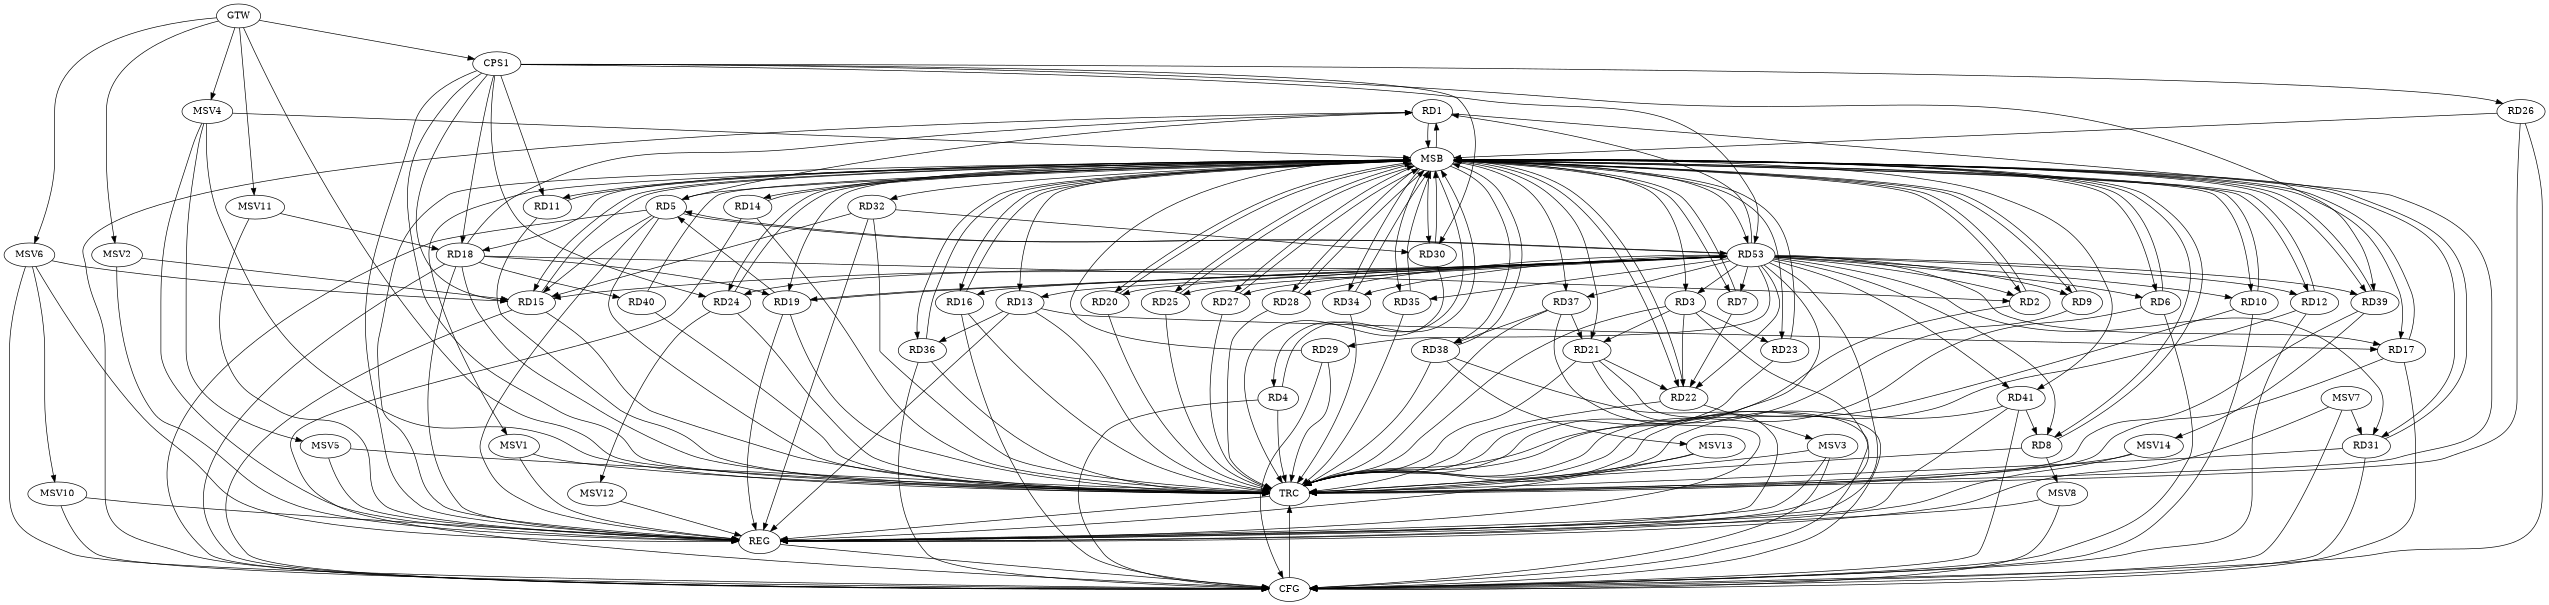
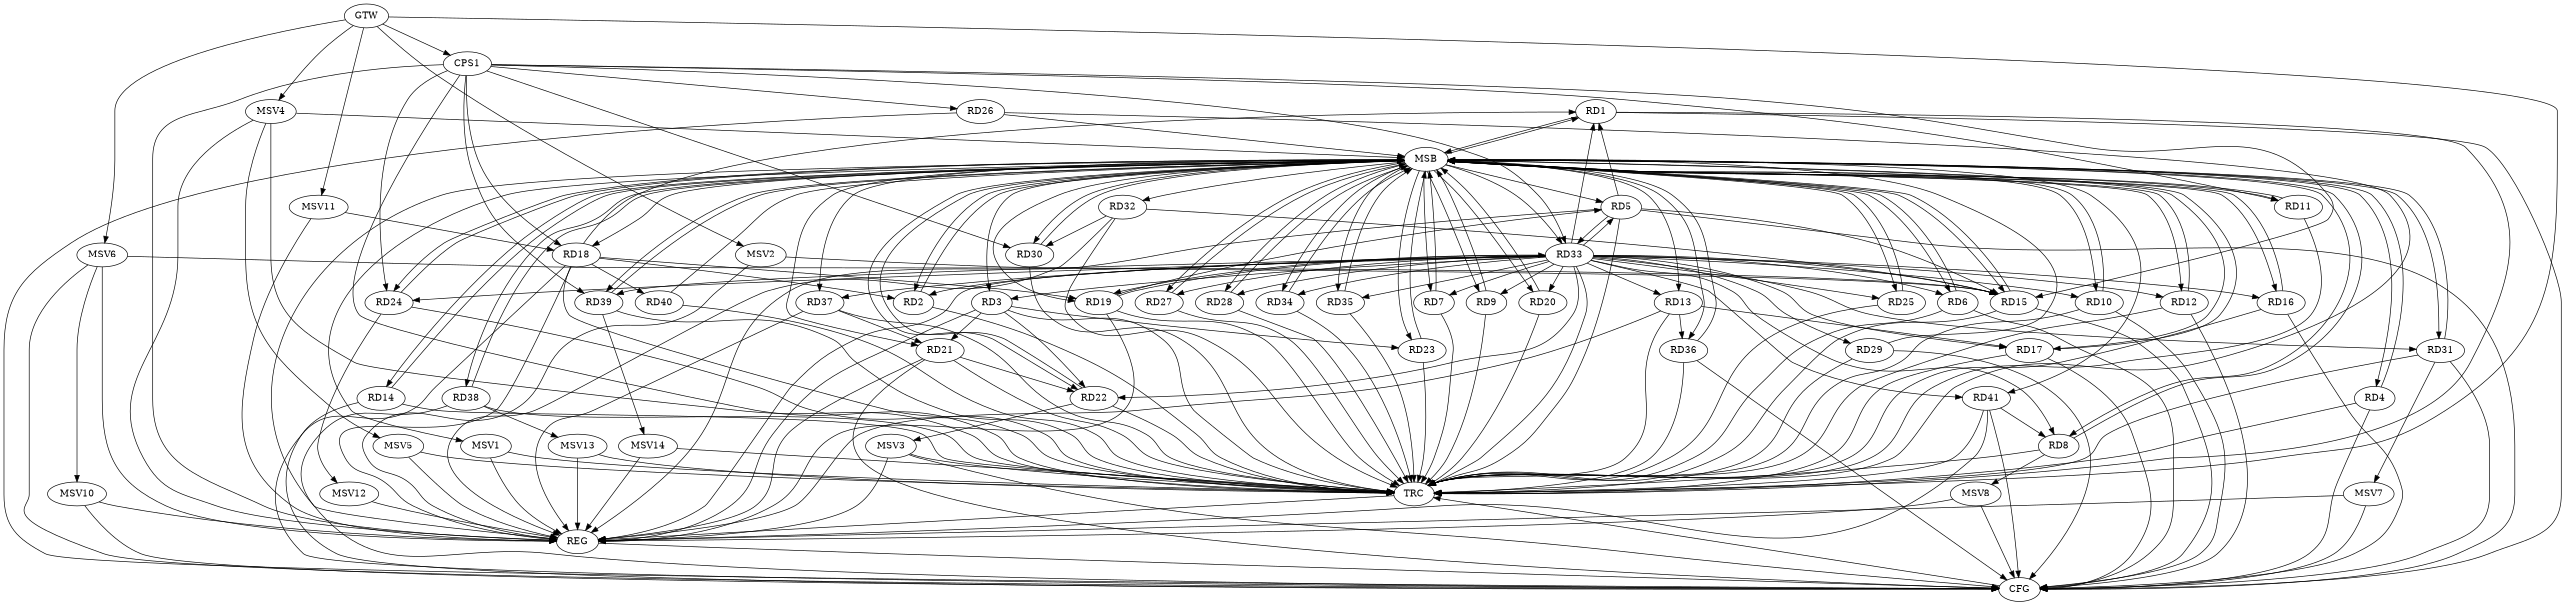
  strict digraph {
    n1 [label=RD1]
    n2 [label=MSB]
    n3 [label=CFG]
    n4 [label=TRC]
    n5 [label=RD2]
    n6 [label=RD3]
    n7 [label=RD21]
    n8 [label=RD23]
    n9 [label=REG]
    n10 [label=RD4]
    n11 [label=RD5]
    n12 [label=RD15]
-   n13 [label=RD53]
+   n13 [label=RD33]
    n14 [label=RD6]
    n15 [label=RD7]
    n16 [label=RD8]
    n17 [label=RD9]
    n18 [label=RD10]
    n19 [label=RD11]
    n20 [label=RD12]
    n21 [label=RD13]
    n22 [label=RD17]
    n23 [label=RD22]
    n24 [label=RD36]
    n25 [label=RD14]
    n26 [label=RD16]
    n27 [label=RD18]
    n28 [label=RD19]
    n29 [label=RD20]
    n30 [label=RD24]
    n31 [label=RD25]
    n32 [label=RD27]
    n33 [label=RD28]
    n34 [label=RD30]
    n35 [label=RD31]
    n36 [label=RD32]
    n37 [label=RD34]
    n38 [label=RD35]
    n39 [label=RD37]
    n40 [label=RD39]
    n41 [label=RD41]
    n42 [label=RD38]
    n43 [label=MSV1]
    n44 [label=RD29]
    n45 [label=MSV8]
    n46 [label=MSV3]
    n47 [label=RD40]
    n48 [label=MSV12]
    n49 [label=RD26]
    n50 [label=MSV7]
    n51 [label=MSV14]
    n52 [label=MSV13]
    n53 [label=CPS1]
    n54 [label=GTW]
    n55 [label=MSV2]
    n56 [label=MSV4]
    n57 [label=MSV6]
    n58 [label=MSV11]
    n59 [label=MSV5]
    n60 [label=MSV10]
    n1 -> n2
    n1 -> n3
    n1 -> n4
    n2 -> n1
    n2 -> n5
    n2 -> n6
    n2 -> n7
    n2 -> n8
    n2 -> n9
    n2 -> n10
    n2 -> n11
    n2 -> n12
    n2 -> n13
    n2 -> n14
    n2 -> n15
    n2 -> n16
    n2 -> n17
    n2 -> n18
    n2 -> n19
    n2 -> n20
    n2 -> n21
    n2 -> n22
    n2 -> n23
    n2 -> n24
    n2 -> n25
    n2 -> n26
    n2 -> n27
    n2 -> n28
    n2 -> n29
    n2 -> n30
    n2 -> n31
    n2 -> n32
    n2 -> n33
    n2 -> n34
    n2 -> n35
    n2 -> n36
    n2 -> n37
    n2 -> n38
    n2 -> n39
    n2 -> n40
    n2 -> n41
    n2 -> n42
    n2 -> n43
    n3 -> n4
    n4 -> n9
    n5 -> n2
    n5 -> n4
    n6 -> n4
    n6 -> n7
    n6 -> n8
    n6 -> n9
    n6 -> n23
    n7 -> n3
    n7 -> n4
    n7 -> n9
    n7 -> n23
    n8 -> n2
    n8 -> n4
    n9 -> n3
    n10 -> n2
    n10 -> n3
    n10 -> n4
    n11 -> n1
    n11 -> n3
    n11 -> n4
    n11 -> n9
    n11 -> n12
    n11 -> n13
    n12 -> n2
    n12 -> n3
    n12 -> n4
    n13 -> n1
    n13 -> n4
    n13 -> n5
    n13 -> n6
    n13 -> n9
    n13 -> n11
    n13 -> n12
    n13 -> n14
    n13 -> n15
    n13 -> n16
    n13 -> n17
    n13 -> n18
    n13 -> n20
    n13 -> n21
    n13 -> n22
    n13 -> n23
    n13 -> n26
    n13 -> n28
    n13 -> n29
    n13 -> n30
    n13 -> n31
    n13 -> n32
    n13 -> n33
    n13 -> n35
    n13 -> n37
    n13 -> n38
    n13 -> n39
    n13 -> n40
    n13 -> n41
    n13 -> n44
    n14 -> n2
    n14 -> n3
    n14 -> n4
    n15 -> n2
-   n15 -> n23
+   n15 -> n4
    n16 -> n2
    n16 -> n4
    n16 -> n45
    n17 -> n2
    n17 -> n4
    n18 -> n2
    n18 -> n3
    n18 -> n4
    n19 -> n2
    n19 -> n4
    n20 -> n2
    n20 -> n3
    n20 -> n4
    n21 -> n4
    n21 -> n9
    n21 -> n22
    n21 -> n24
    n22 -> n2
    n22 -> n3
    n22 -> n4
    n23 -> n2
    n23 -> n4
    n23 -> n46
    n24 -> n2
    n24 -> n3
    n24 -> n4
    n25 -> n2
    n25 -> n3
    n25 -> n4
    n26 -> n2
    n26 -> n3
    n26 -> n4
    n27 -> n1
    n27 -> n3
    n27 -> n4
    n27 -> n5
    n27 -> n9
    n27 -> n28
    n27 -> n47
    n28 -> n4
    n28 -> n9
    n28 -> n11
    n28 -> n13
    n29 -> n2
    n29 -> n4
    n30 -> n2
    n30 -> n4
    n30 -> n48
    n31 -> n2
    n31 -> n4
    n32 -> n2
    n32 -> n4
    n33 -> n2
    n33 -> n4
    n34 -> n2
    n34 -> n4
    n35 -> n2
    n35 -> n3
    n35 -> n4
-   n50 -> n35
+   n35 -> n50
    n36 -> n4
    n36 -> n9
    n36 -> n12
    n36 -> n34
    n37 -> n2
    n37 -> n4
    n38 -> n2
    n38 -> n4
    n39 -> n4
    n39 -> n7
    n39 -> n9
-   n39 -> n42
    n40 -> n2
    n40 -> n4
    n40 -> n51
    n41 -> n3
    n41 -> n4
    n41 -> n9
    n41 -> n16
    n42 -> n2
    n42 -> n3
    n42 -> n4
    n42 -> n52
    n43 -> n4
    n43 -> n9
    n44 -> n2
    n44 -> n3
    n44 -> n4
    n45 -> n3
    n45 -> n9
    n46 -> n3
    n46 -> n4
    n46 -> n9
    n47 -> n2
    n47 -> n4
    n48 -> n9
    n49 -> n2
    n49 -> n3
    n49 -> n4
    n50 -> n3
    n50 -> n9
    n51 -> n4
    n51 -> n9
    n52 -> n4
    n52 -> n9
    n53 -> n4
    n53 -> n9
    n53 -> n12
    n53 -> n13
    n53 -> n19
    n53 -> n27
    n53 -> n30
    n53 -> n34
    n53 -> n40
    n53 -> n49
    n54 -> n4
    n54 -> n53
    n54 -> n55
    n54 -> n56
    n54 -> n57
    n54 -> n58
    n55 -> n9
    n55 -> n12
    n56 -> n2
    n56 -> n4
    n56 -> n9
    n56 -> n59
    n57 -> n3
    n57 -> n9
    n57 -> n12
    n57 -> n60
    n58 -> n9
    n58 -> n27
    n59 -> n4
    n59 -> n9
    n60 -> n3
    n60 -> n9
  }
